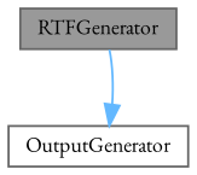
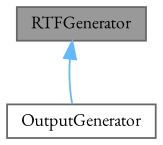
  digraph {
    fontname="EB Garamond"
    node [color=gray40 fontname="EB Garamond" fontsize=10 shape=box style=filled]
    n1 [fillcolor=grey60 fontcolor=black height=0.2 label=RTFGenerator width=0.4]
    n2 [fillcolor=white height=0.2 label=OutputGenerator width=0.4]
-   n2 -> n1 [color=steelblue1 dir=back fontname="EB Garamond" fontsize=10 labelfontname=Helvetica labelfontsize=10 style=solid]
+   n1 -> n2 [color=steelblue1 dir=back fontname="EB Garamond" fontsize=10 labelfontname=Helvetica labelfontsize=10 style=solid]
  }
